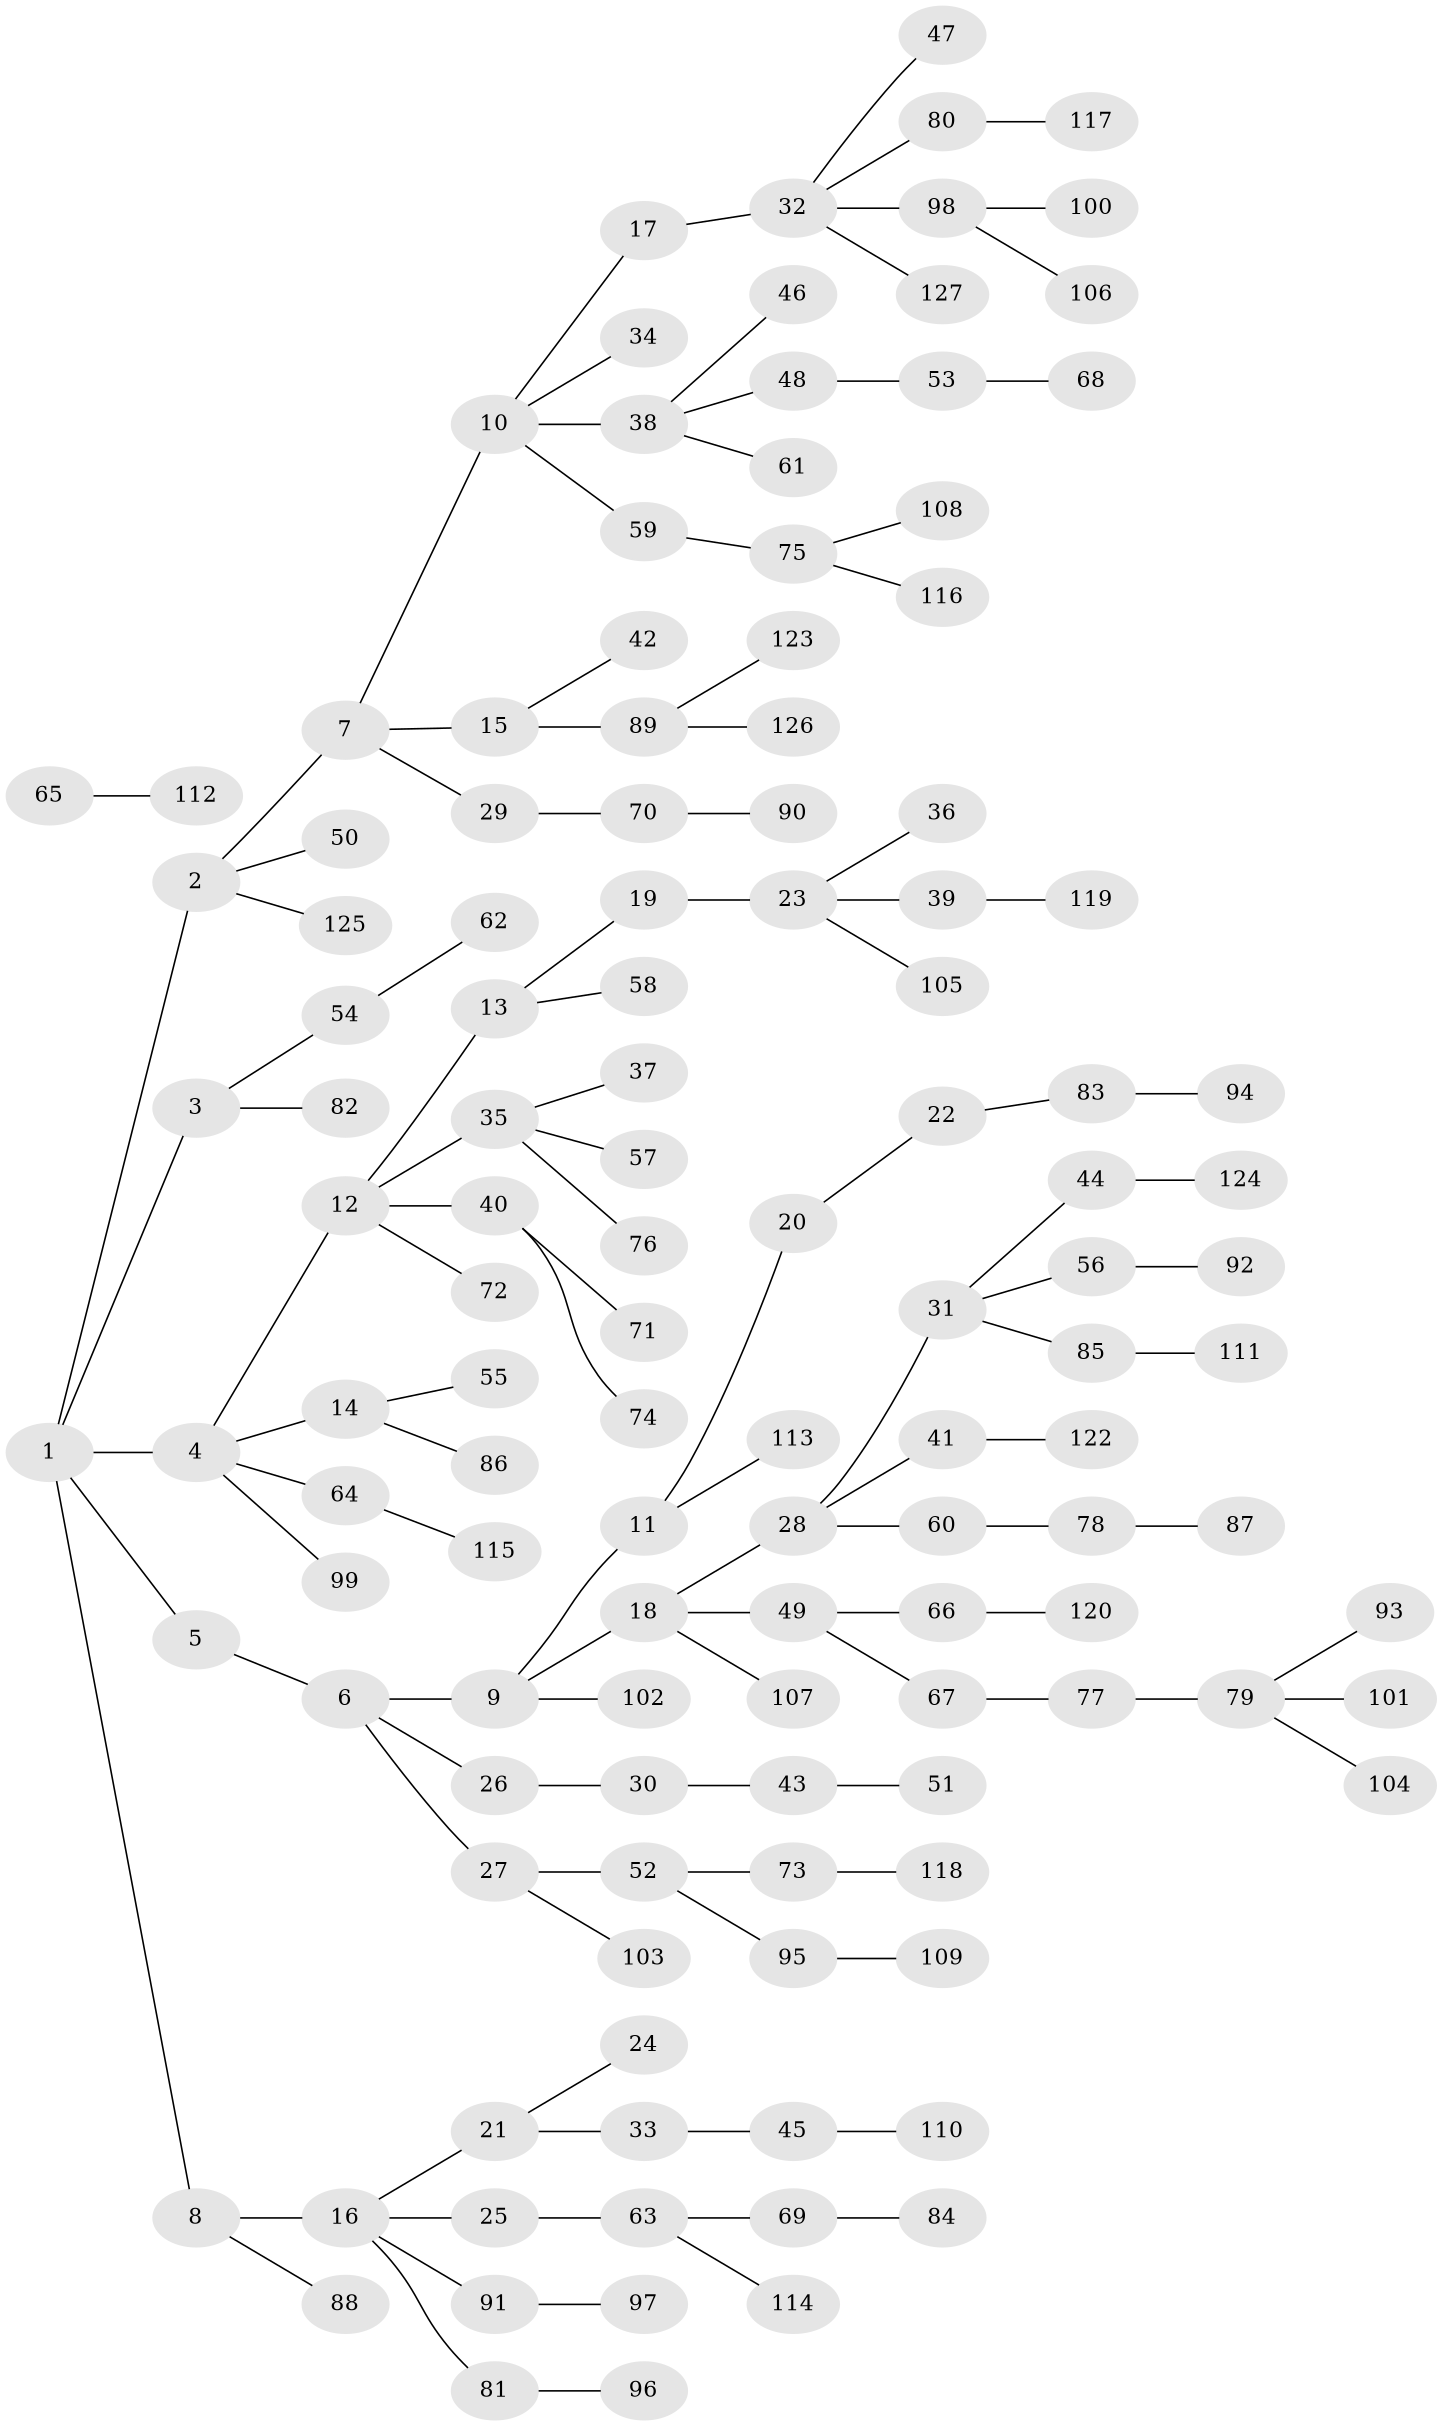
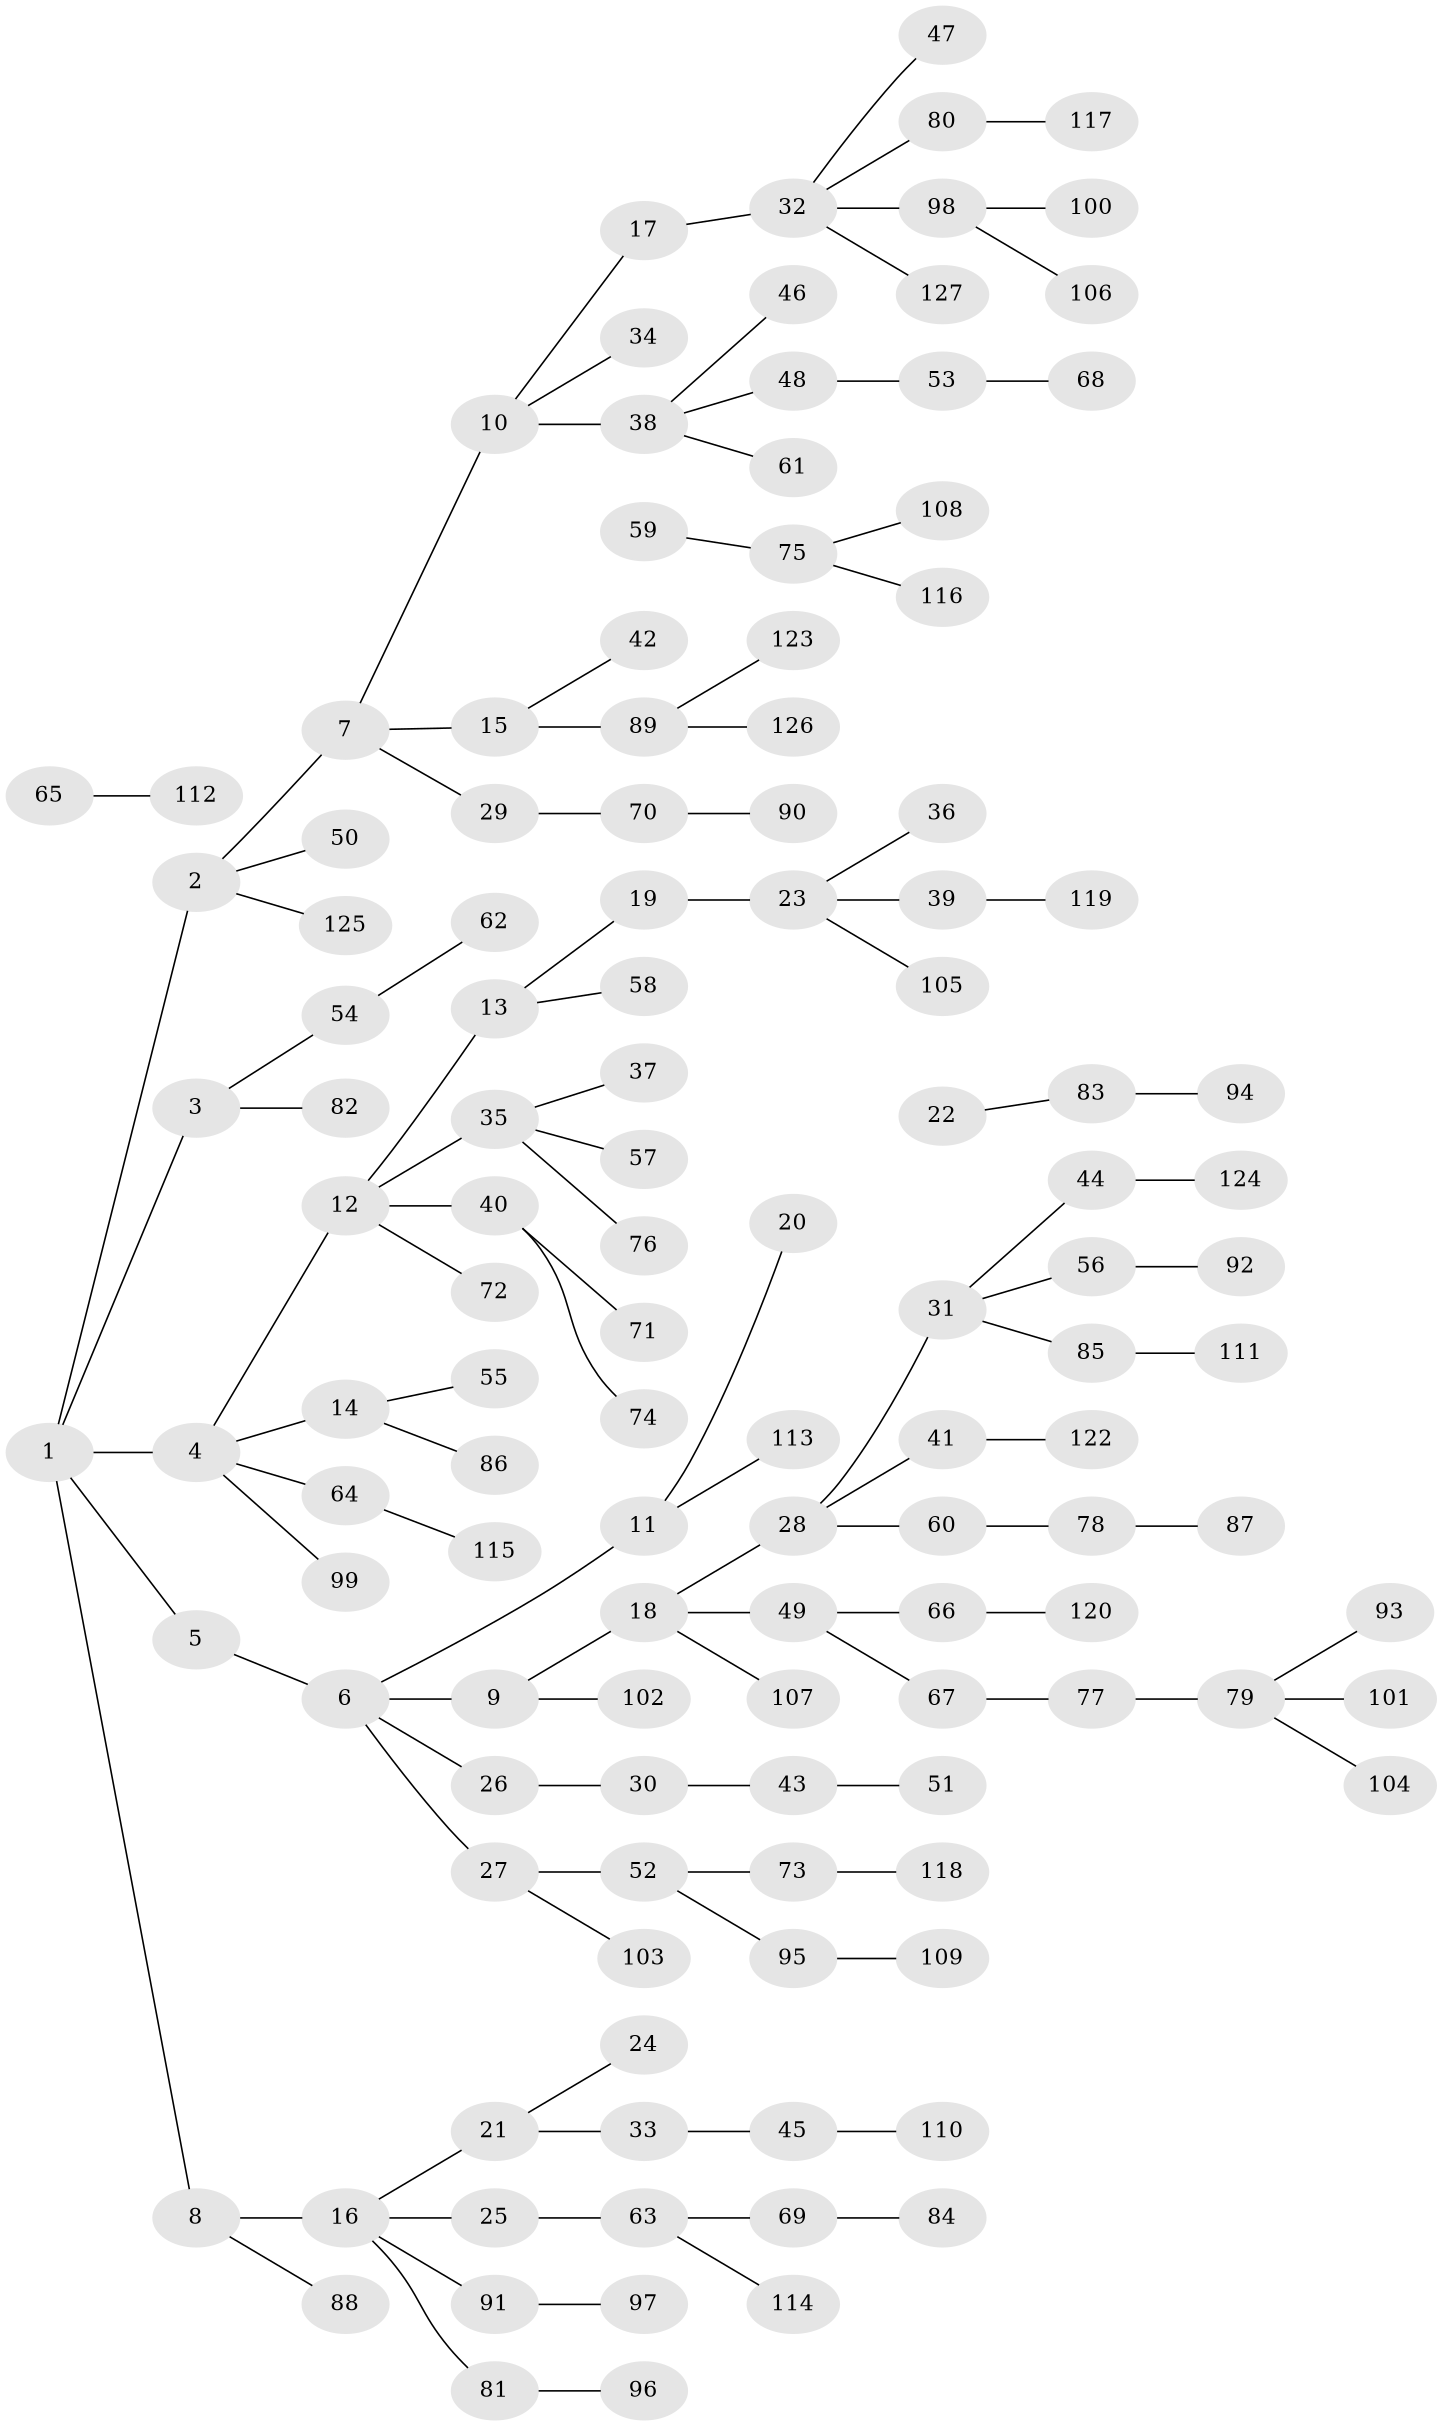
  graph {
    rankdir=LR
    node [color=gray90 style=filled]
    1
    2
    3
    4
    5
    8
    7
    50
    125
    54
    82
    12
    14
    64
    99
    6
    16
    88
    10
    15
    29
    62
    13
    35
    40
    72
    55
    86
    115
    9
    11
    26
    27
    18
    102
    20
    113
    30
    52
    103
    17
    34
    38
    59
    42
    89
    70
    21
    25
    91
    81
    28
    49
    107
    32
    46
    48
    61
    75
    22
    19
    58
    37
    57
    76
    71
    74
    23
    123
    126
    24
    33
    63
    97
    47
    80
    98
    127
    31
    41
    60
    66
    67
    36
    39
    105
    83
    45
    96
    94
    119
    69
    114
    43
    73
    95
    44
    56
    85
    122
    78
    90
    51
    124
    92
    111
    117
    100
    106
    110
    53
    65
    112
    68
    120
    77
    118
    109
    108
    116
    87
    84
    79
    93
    101
    104
    1 -- 2
    1 -- 3
    1 -- 4
    1 -- 5
    1 -- 8
    2 -- 7
    2 -- 50
    2 -- 125
    3 -- 54
    3 -- 82
    4 -- 12
    4 -- 14
    4 -- 64
    4 -- 99
    5 -- 6
    8 -- 16
    8 -- 88
    7 -- 10
    7 -- 15
    7 -- 29
    54 -- 62
    12 -- 13
    12 -- 35
    12 -- 40
    12 -- 72
    14 -- 55
    14 -- 86
    64 -- 115
    6 -- 9
-   9 -- 11
+   6 -- 11
    6 -- 26
    6 -- 27
    16 -- 21
    16 -- 25
    16 -- 91
    16 -- 81
    10 -- 17
    10 -- 34
    10 -- 38
-   10 -- 59
    15 -- 42
    15 -- 89
    29 -- 70
    13 -- 19
    13 -- 58
    35 -- 37
    35 -- 57
    35 -- 76
    40 -- 71
    40 -- 74
    9 -- 18
    9 -- 102
    11 -- 20
    11 -- 113
    26 -- 30
    27 -- 52
    27 -- 103
    18 -- 28
    18 -- 49
    18 -- 107
-   20 -- 22
    30 -- 43
    52 -- 73
    52 -- 95
    17 -- 32
    38 -- 46
    38 -- 48
    38 -- 61
    59 -- 75
    89 -- 123
    89 -- 126
    70 -- 90
    21 -- 24
    21 -- 33
    25 -- 63
    91 -- 97
    81 -- 96
    28 -- 31
    28 -- 41
    28 -- 60
    49 -- 66
    49 -- 67
    32 -- 47
    32 -- 80
    32 -- 98
    32 -- 127
    48 -- 53
    75 -- 108
    75 -- 116
    22 -- 83
    19 -- 23
    23 -- 36
    23 -- 39
    23 -- 105
    33 -- 45
    63 -- 69
    63 -- 114
    80 -- 117
    98 -- 100
    98 -- 106
    31 -- 44
    31 -- 56
    31 -- 85
    41 -- 122
    60 -- 78
    66 -- 120
    67 -- 77
    39 -- 119
    83 -- 94
    45 -- 110
    69 -- 84
    43 -- 51
    73 -- 118
    95 -- 109
    44 -- 124
    56 -- 92
    85 -- 111
    78 -- 87
    53 -- 68
    65 -- 112
    77 -- 79
    79 -- 93
    79 -- 101
    79 -- 104
  }
